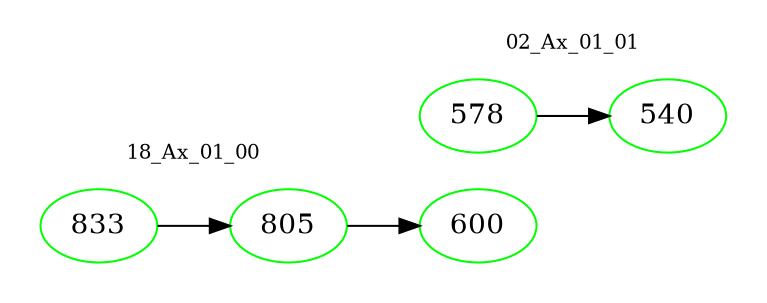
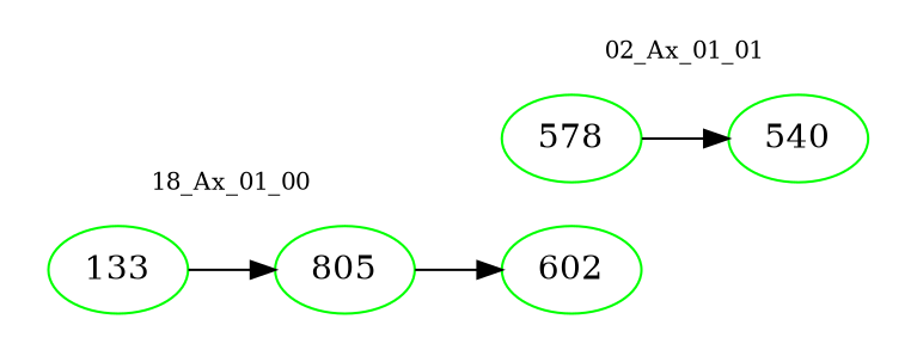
  digraph {
    rankdir=LR
    node [color=green]
    edge [color=black]
    n1 [label=578]
    n2 [label=540]
-   n3 [label=600]
-   n4 [label=833]
+   n3 [label=602]
+   n4 [label=133]
    n5 [label=805]
    subgraph cluster_1 {
      color=white
      fontsize=10
      label="02_Ax_01_01"
      n1
      n2
      n3
    }
    subgraph cluster_2 {
      color=white
      fontsize=10
      label="18_Ax_01_00"
      n4
      n5
    }
    n1 -> n2
    n4 -> n5
    n5 -> n3
  }
